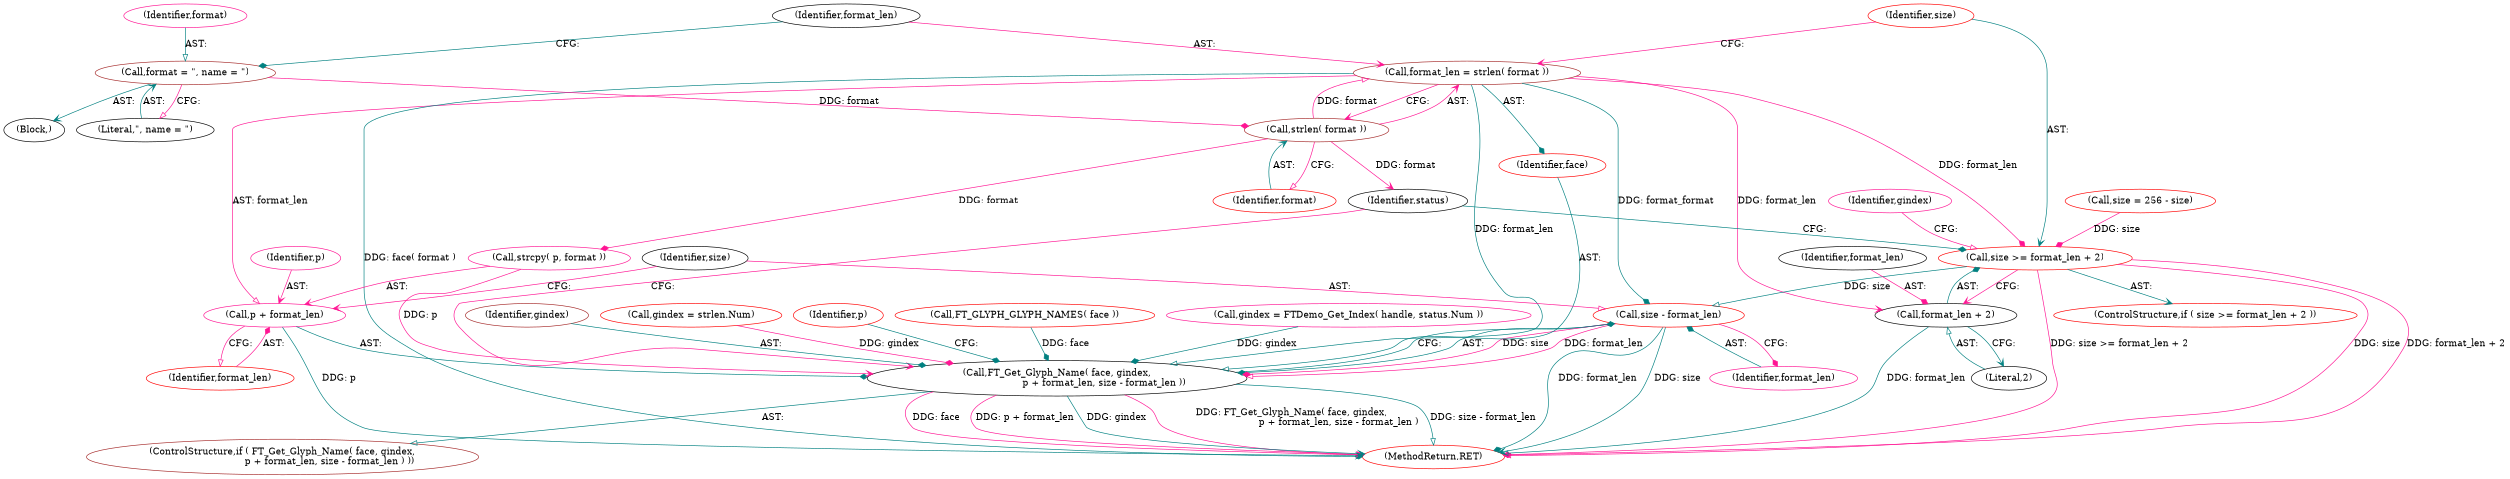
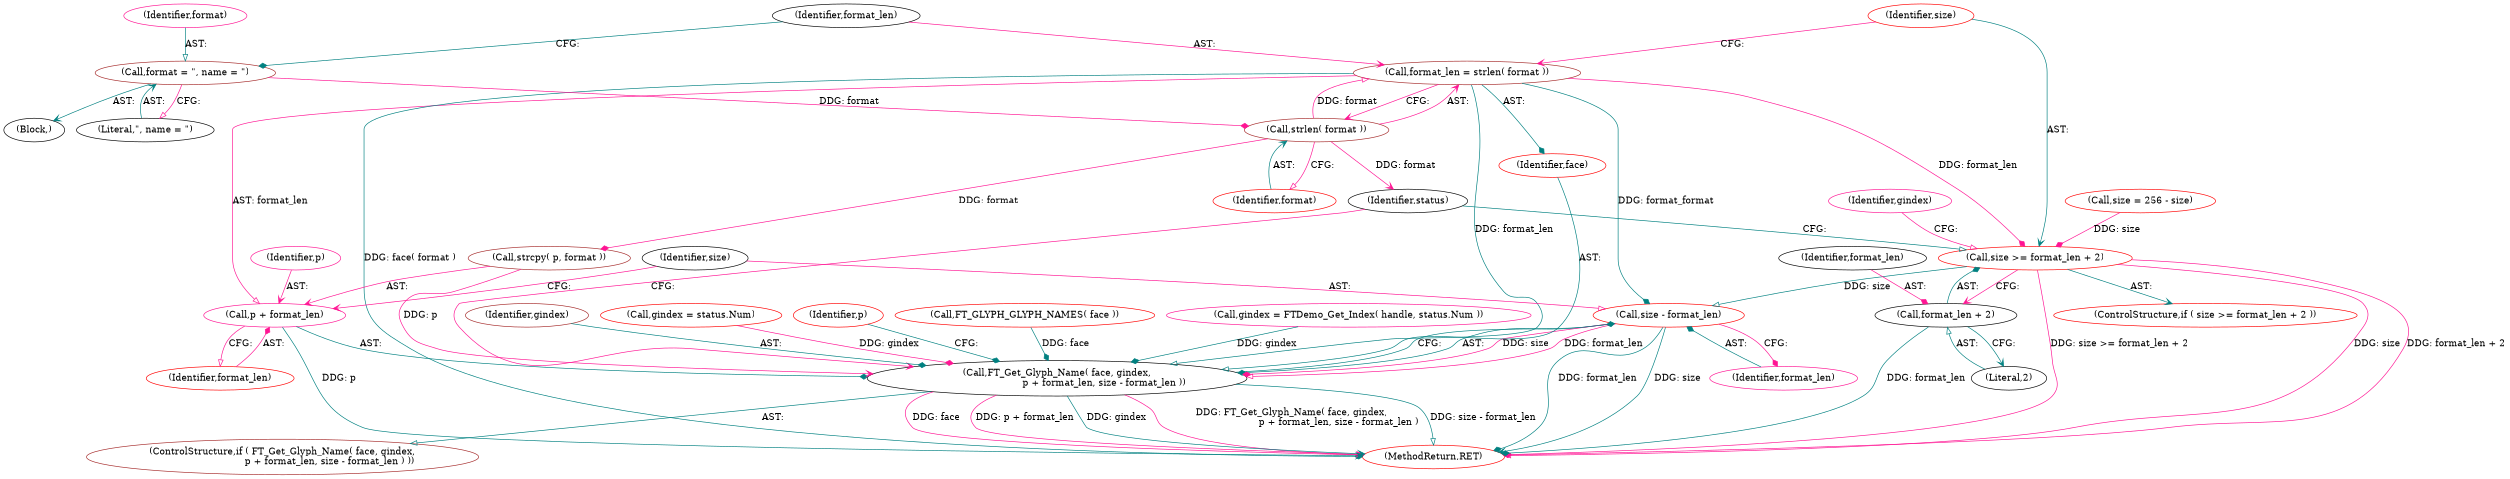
  digraph {
    node [color=red]
    edge [arrowhead=diamond color=deeppink]
    n1 [color=brown label="(Call,format_len = strlen( format ))"]
    n2 [color=brown label="(Call,strlen( format ))"]
    n3 [label="(Call,size >= format_len + 2)"]
    n4 [label="(Call,size - format_len)"]
    n5 [color=black label="(Call,FT_Get_Glyph_Name( face, gindex,\n                                p + format_len, size - format_len ))"]
    n6 [color=black label="(Call,format_len + 2)"]
    n7 [color=deeppink label="(Call,p + format_len)"]
    n8 [label="(MethodReturn,RET)"]
    n9 [label="(Identifier,face)"]
    n10 [label="(Identifier,format)"]
-   n11 [color=deeppink label="(Call,strcpy( p, format ))"]
+   n11 [color=brown label="(Call,strcpy( p, format ))"]
    n12 [color=black label="(Identifier,status)"]
    n13 [label="(ControlStructure,if ( size >= format_len + 2 ))"]
    n14 [color=deeppink label="(Identifier,format_len)"]
    n15 [color=brown label="(ControlStructure,if ( FT_Get_Glyph_Name( face, gindex,\n                                p + format_len, size - format_len ) ))"]
    n16 [color=black label="(Literal,2)"]
    n17 [label="(Identifier,format_len)"]
    n18 [color=black label="(Block,)"]
    n19 [color=brown label="(Call,format = \", name = \")"]
    n20 [color=black label="(Literal,\", name = \")"]
    n21 [color=deeppink label="(Identifier,gindex)"]
    n22 [color=brown label="(Identifier,gindex)"]
-   n23 [label="(Call,gindex = strlen.Num)"]
+   n23 [label="(Call,gindex = status.Num)"]
    n24 [color=deeppink label="(Identifier,format)"]
    n25 [label="(Identifier,p)"]
    n26 [label="(Call,FT_GLYPH_GLYPH_NAMES( face ))"]
    n27 [color=deeppink label="(Call,gindex = FTDemo_Get_Index( handle, status.Num ))"]
    n28 [color=black label="(Identifier,size)"]
    n29 [color=black label="(Identifier,format_len)"]
    n30 [label="(Identifier,size)"]
    n31 [color=black label="(Identifier,format_len)"]
    n32 [label="(Call,size = 256 - size)"]
    n33 [color=deeppink label="(Identifier,p)"]
    n1 -> n2 [arrowhead=vee label="CFG: "]
    n1 -> n3 [label="DDG: format_len"]
    n1 -> n4 [color=teal label="DDG: format_format"]
    n1 -> n5 [arrowhead=onormal color=teal label="DDG: format_len"]
-   n1 -> n6 [arrowhead=vee label="DDG: format_len"]
    n1 -> n7 [arrowhead=onormal label="AST: format_len"]
    n1 -> n8 [color=teal label="DDG: face( format )"]
    n1 -> n9 [color=teal label="AST: "]
    n2 -> n1 [arrowhead=vee label="AST: "]
    n2 -> n1 [arrowhead=onormal label="DDG: format"]
    n2 -> n10 [arrowhead=onormal label="CFG: "]
    n2 -> n11 [label="DDG: format"]
    n2 -> n12 [arrowhead=vee label="DDG: format"]
    n3 -> n4 [arrowhead=onormal color=teal label="DDG: size"]
    n3 -> n6 [arrowhead=vee label="CFG: "]
    n3 -> n8 [arrowhead=onormal label="DDG: size"]
    n3 -> n8 [label="DDG: format_len + 2"]
    n3 -> n8 [label="DDG: size >= format_len + 2"]
    n3 -> n13 [arrowhead=vee color=teal label="AST: "]
    n4 -> n5 [color=teal label="AST: "]
    n4 -> n5 [label="DDG: size"]
    n4 -> n5 [arrowhead=onormal label="DDG: format_len"]
    n4 -> n8 [color=teal label="DDG: format_len"]
    n4 -> n8 [arrowhead=vee color=teal label="DDG: size"]
    n4 -> n14 [label="CFG: "]
    n5 -> n4 [color=teal label="CFG: "]
    n5 -> n8 [arrowhead=onormal label="DDG: FT_Get_Glyph_Name( face, gindex,\n                                p + format_len, size - format_len )"]
    n5 -> n8 [arrowhead=onormal color=teal label="DDG: size - format_len"]
    n5 -> n8 [arrowhead=vee label="DDG: face"]
    n5 -> n8 [arrowhead=onormal label="DDG: p + format_len"]
    n5 -> n8 [arrowhead=vee color=teal label="DDG: gindex"]
    n5 -> n15 [arrowhead=onormal color=teal label="AST: "]
    n6 -> n3 [color=teal label="AST: "]
-   n6 -> n8 [arrowhead=onormal color=teal label="DDG: format_len"]
+   n6 -> n8 [color=teal label="DDG: format_len"]
    n6 -> n16 [arrowhead=vee color=teal label="CFG: "]
    n7 -> n5 [color=teal label="AST: "]
    n7 -> n8 [arrowhead=vee color=teal label="DDG: p"]
    n7 -> n17 [arrowhead=onormal label="CFG: "]
    n9 -> n5 [arrowhead=onormal color=teal label="AST: "]
    n10 -> n2 [arrowhead=vee color=teal label="AST: "]
    n11 -> n5 [arrowhead=vee label="DDG: p"]
    n11 -> n7 [arrowhead=vee label="AST: "]
-   n12 -> n3 [color=teal label="CFG: "]
+   n12 -> n3 [arrowhead=onormal color=teal label="CFG: "]
    n12 -> n5 [arrowhead=vee label="CFG: "]
    n14 -> n4 [color=teal label="AST: "]
    n16 -> n6 [arrowhead=onormal color=teal label="AST: "]
    n17 -> n7 [label="AST: "]
    n19 -> n2 [label="DDG: format"]
    n19 -> n18 [arrowhead=vee color=teal label="AST: "]
    n19 -> n20 [arrowhead=onormal label="CFG: "]
    n20 -> n19 [arrowhead=vee color=teal label="AST: "]
    n21 -> n3 [arrowhead=onormal label="CFG: "]
    n22 -> n5 [color=teal label="AST: "]
    n23 -> n5 [label="DDG: gindex"]
    n24 -> n19 [arrowhead=onormal color=teal label="AST: "]
    n25 -> n5 [color=teal label="CFG: "]
    n26 -> n5 [color=teal label="DDG: face"]
    n27 -> n5 [color=teal label="DDG: gindex"]
    n28 -> n4 [arrowhead=onormal label="AST: "]
    n28 -> n7 [arrowhead=vee label="CFG: "]
    n29 -> n1 [arrowhead=vee label="AST: "]
    n29 -> n19 [color=teal label="CFG: "]
    n30 -> n1 [arrowhead=vee label="CFG: "]
    n30 -> n3 [arrowhead=vee color=teal label="AST: "]
    n31 -> n6 [label="AST: "]
    n32 -> n3 [label="DDG: size"]
    n33 -> n7 [arrowhead=vee label="AST: "]
  }
